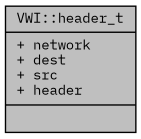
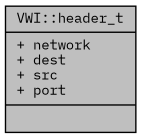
  digraph {
    fontname="IBM Plex Mono"
-   n1 [color=black fillcolor=grey75 fontcolor=black fontname="IBM Plex Mono" fontsize=10 height=0.2 label="{VWI::header_t\n|+ network\l+ dest\l+ src\l+ header\l|}" shape=record style=filled width=0.4]
+   n1 [color=black fillcolor=grey75 fontcolor=black fontname="IBM Plex Mono" fontsize=10 height=0.2 label="{VWI::header_t\n|+ network\l+ dest\l+ src\l+ port\l|}" shape=record style=filled width=0.4]
  }
